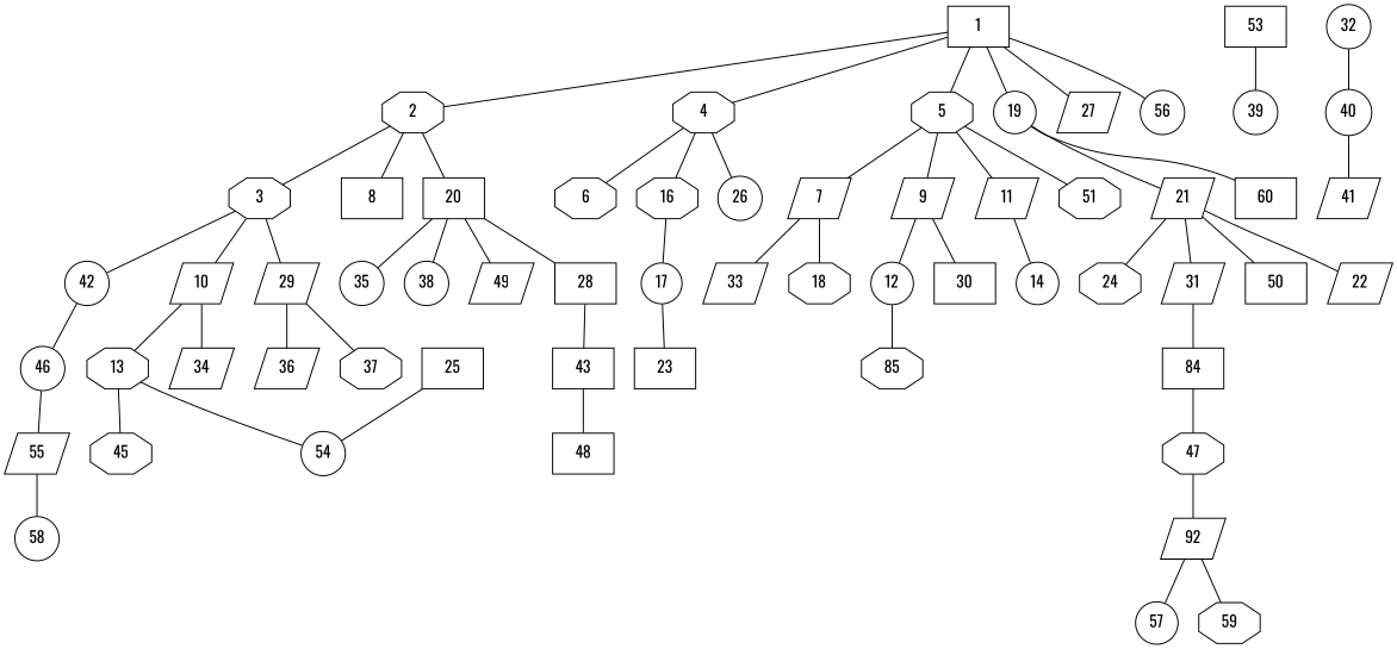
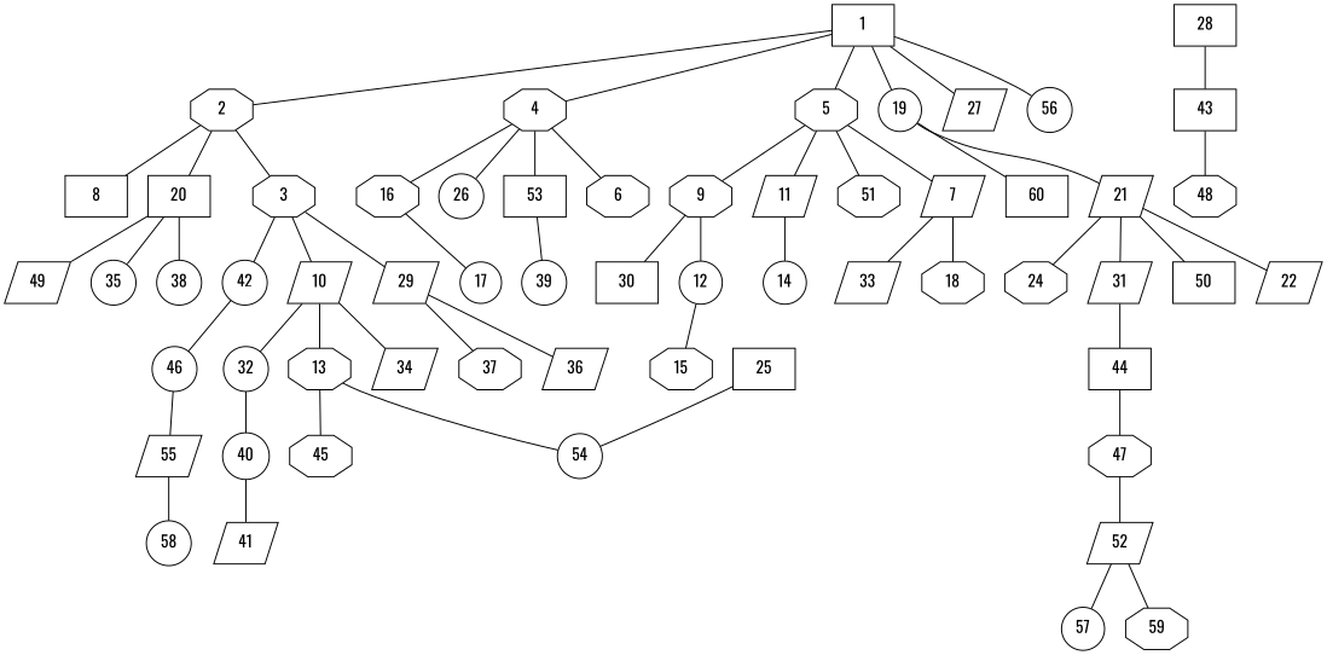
  graph {
    fontname=Oswald
    node [fontname=Oswald shape=octagon]
    edge [fontname=Oswald]
    1 [shape=box]
    2
    4
    5
    19 [shape=circle]
    27 [shape=parallelogram]
    56 [shape=circle]
    3
    8 [shape=box]
    20 [shape=box]
    6
    16
    26 [shape=circle]
    53 [shape=box]
    7 [shape=parallelogram]
-   9 [shape=parallelogram]
+   9
    11 [shape=parallelogram]
    51
    21 [shape=parallelogram]
    60 [shape=box]
    10 [shape=parallelogram]
    29 [shape=parallelogram]
    42 [shape=circle]
    28 [shape=box]
    35 [shape=circle]
    38 [shape=circle]
    49 [shape=parallelogram]
    17 [shape=circle]
    39 [shape=circle]
    18
    33 [shape=parallelogram]
    12 [shape=circle]
    30 [shape=box]
    14 [shape=circle]
    22 [shape=parallelogram]
    24
    31 [shape=parallelogram]
    50 [shape=box]
    13
    32 [shape=circle]
    34 [shape=parallelogram]
    36 [shape=parallelogram]
    37
    46 [shape=circle]
    43 [shape=box]
    45
    54 [shape=circle]
    40 [shape=circle]
    55 [shape=parallelogram]
-   23 [shape=box]
-   15 [label=85]
+   15
    25 [shape=box]
    41 [shape=parallelogram]
-   44 [shape=box label=84]
-   48 [shape=box]
+   44 [shape=box]
+   48
    47
-   52 [shape=parallelogram label=92]
+   52 [shape=parallelogram]
    58 [shape=circle]
    57 [shape=circle]
    59
    1 -- 2
    1 -- 4
    1 -- 5
    1 -- 19
    1 -- 27
    1 -- 56
    2 -- 3
    2 -- 8
    2 -- 20
    4 -- 6
    4 -- 16
    4 -- 26
+   4 -- 53
    5 -- 7
    5 -- 9
    5 -- 11
    5 -- 51
    19 -- 21
    19 -- 60
    3 -- 10
    3 -- 29
    3 -- 42
-   20 -- 28
    20 -- 35
    20 -- 38
    20 -- 49
    16 -- 17
    53 -- 39
    7 -- 18
    7 -- 33
    9 -- 12
    9 -- 30
    11 -- 14
    21 -- 22
    21 -- 24
    21 -- 31
    21 -- 50
    10 -- 13
+   10 -- 32
    10 -- 34
    29 -- 36
    29 -- 37
    42 -- 46
    28 -- 43
-   17 -- 23
    12 -- 15
    31 -- 44
    13 -- 45
    13 -- 54
    32 -- 40
    46 -- 55
    43 -- 48
    40 -- 41
    55 -- 58
    25 -- 54
    44 -- 47
    47 -- 52
    52 -- 57
    52 -- 59
  }
